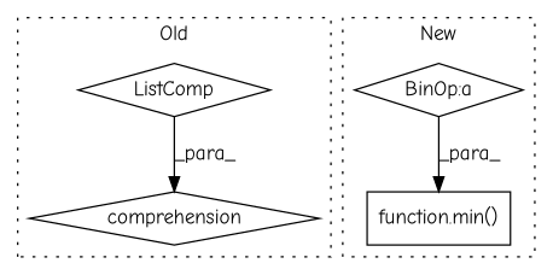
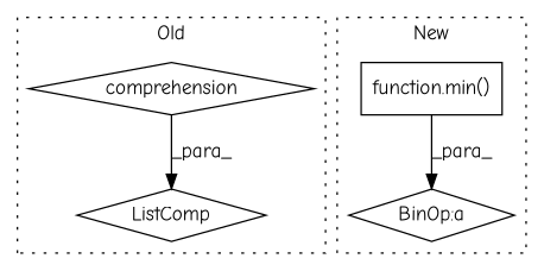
  digraph {
    fontname="Comic Neue"
    node [fontname="Comic Neue" shape=diamond]
    edge [fontname="Comic Neue"]
    n1 [a=106 l=41 label=ListComp s=4125]
    n2 [a=45 l=3 label=comprehension s=4128]
    n3 [a=75 l="4,1" label="function.min()" s="4334,4358" shape=box]
    n4 [a=82 l=1 label="BinOp:a" s=4339]
    subgraph cluster_1 {
      label=Old
      style=dotted
      n1
      n2
    }
    subgraph cluster_2 {
      label=New
      style=dotted
      n3
      n4
    }
-   n1 -> n2 [label=_para_]
-   n4 -> n3 [label=_para_]
+   n2 -> n1 [label=_para_]
+   n3 -> n4 [label=_para_]
  }
